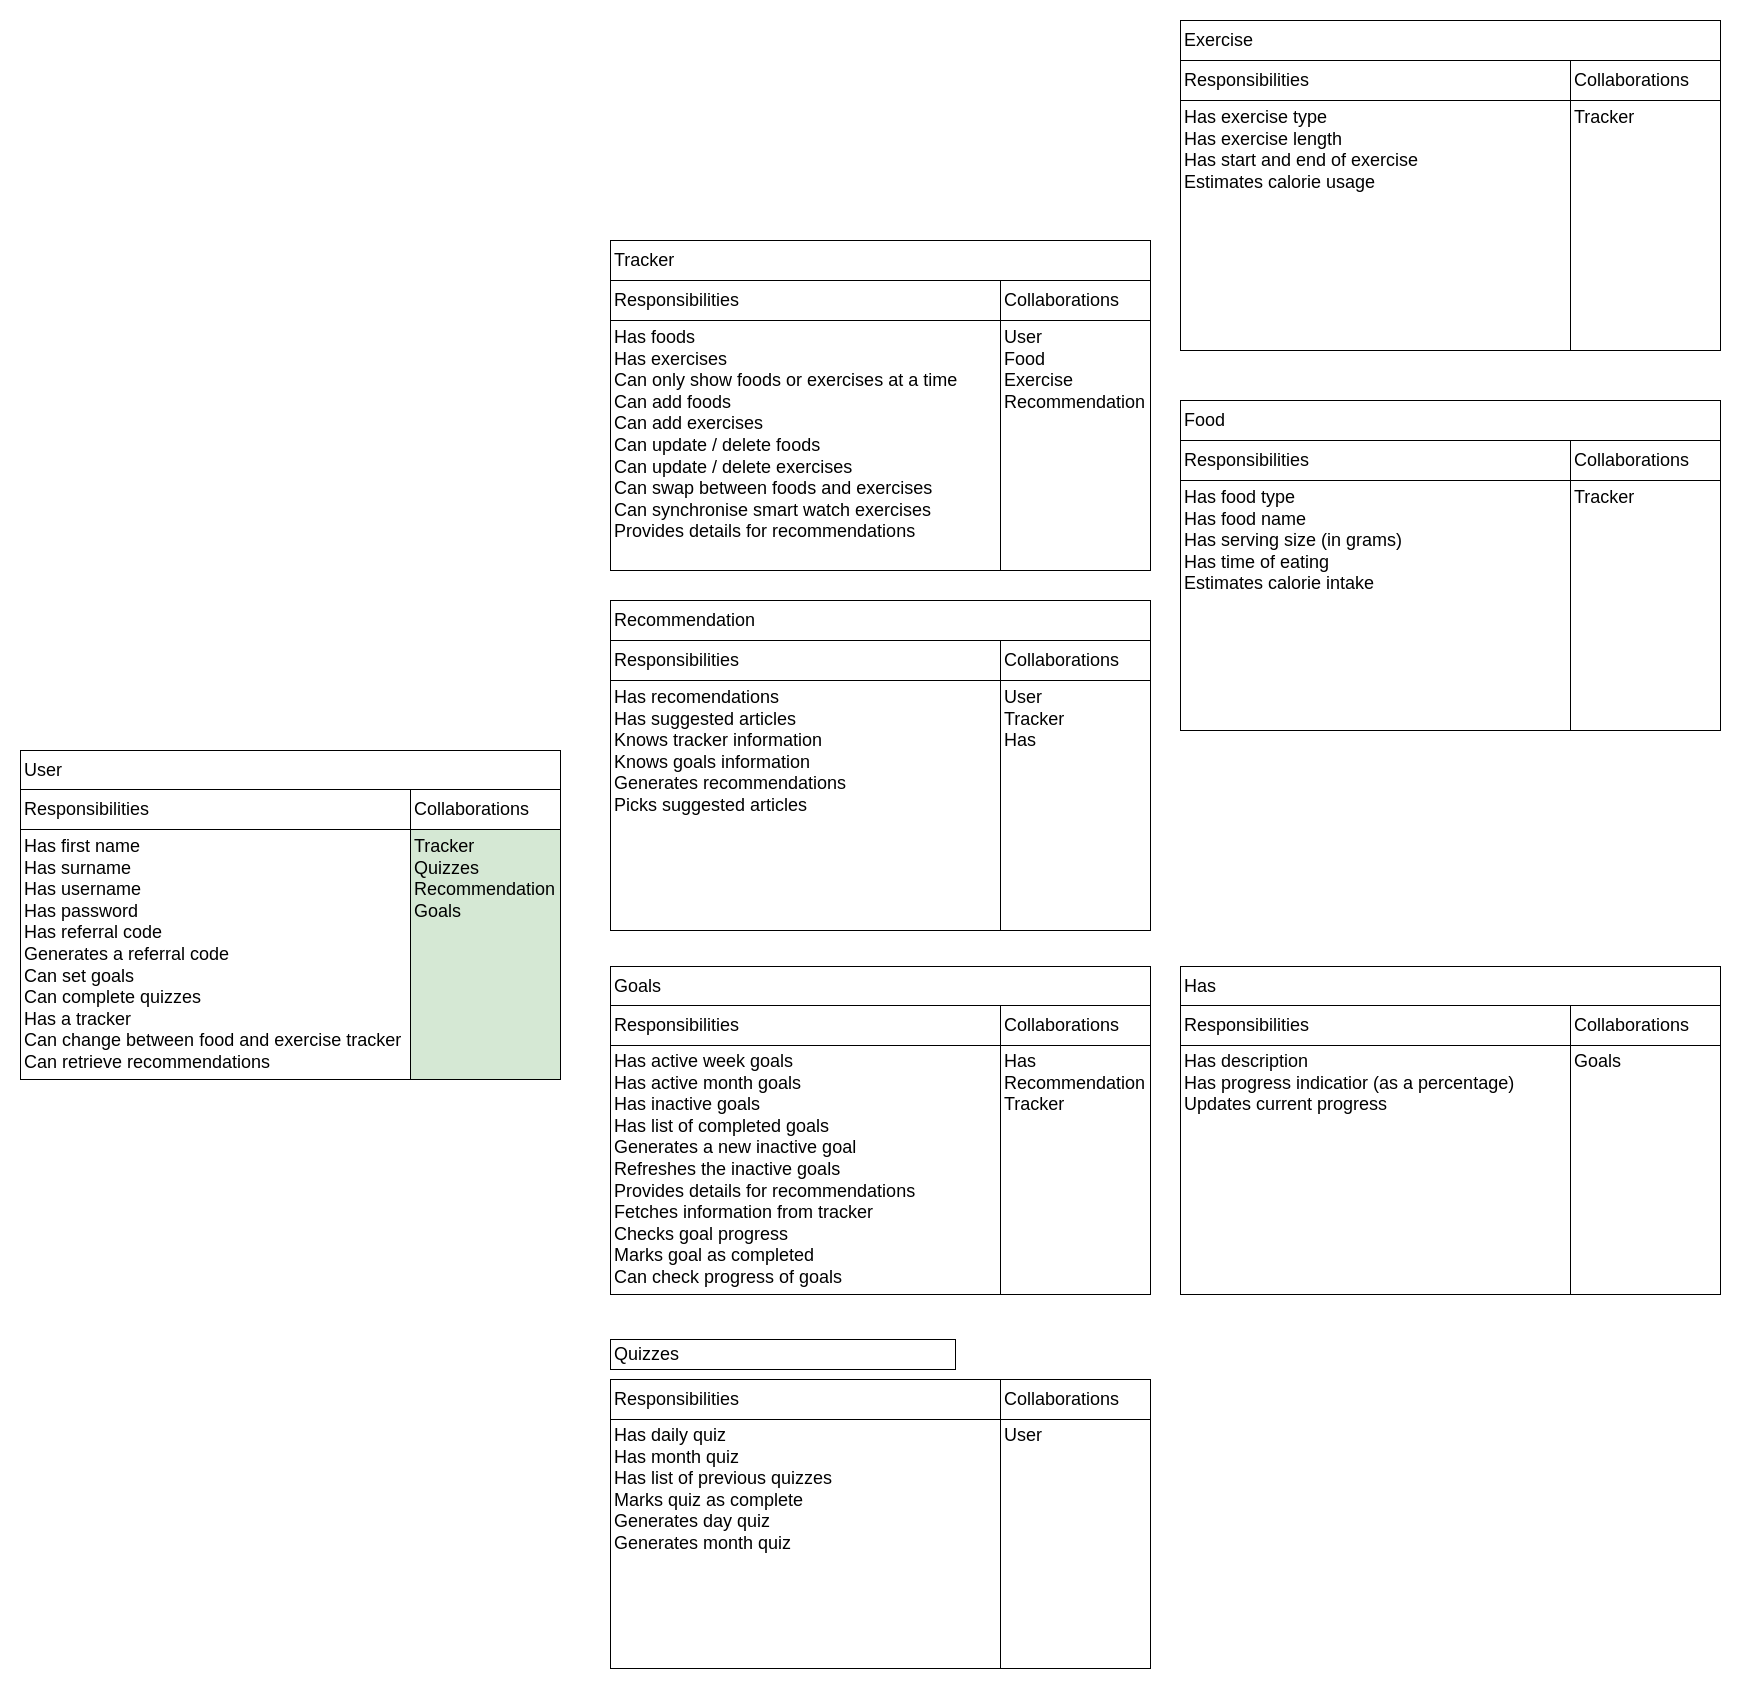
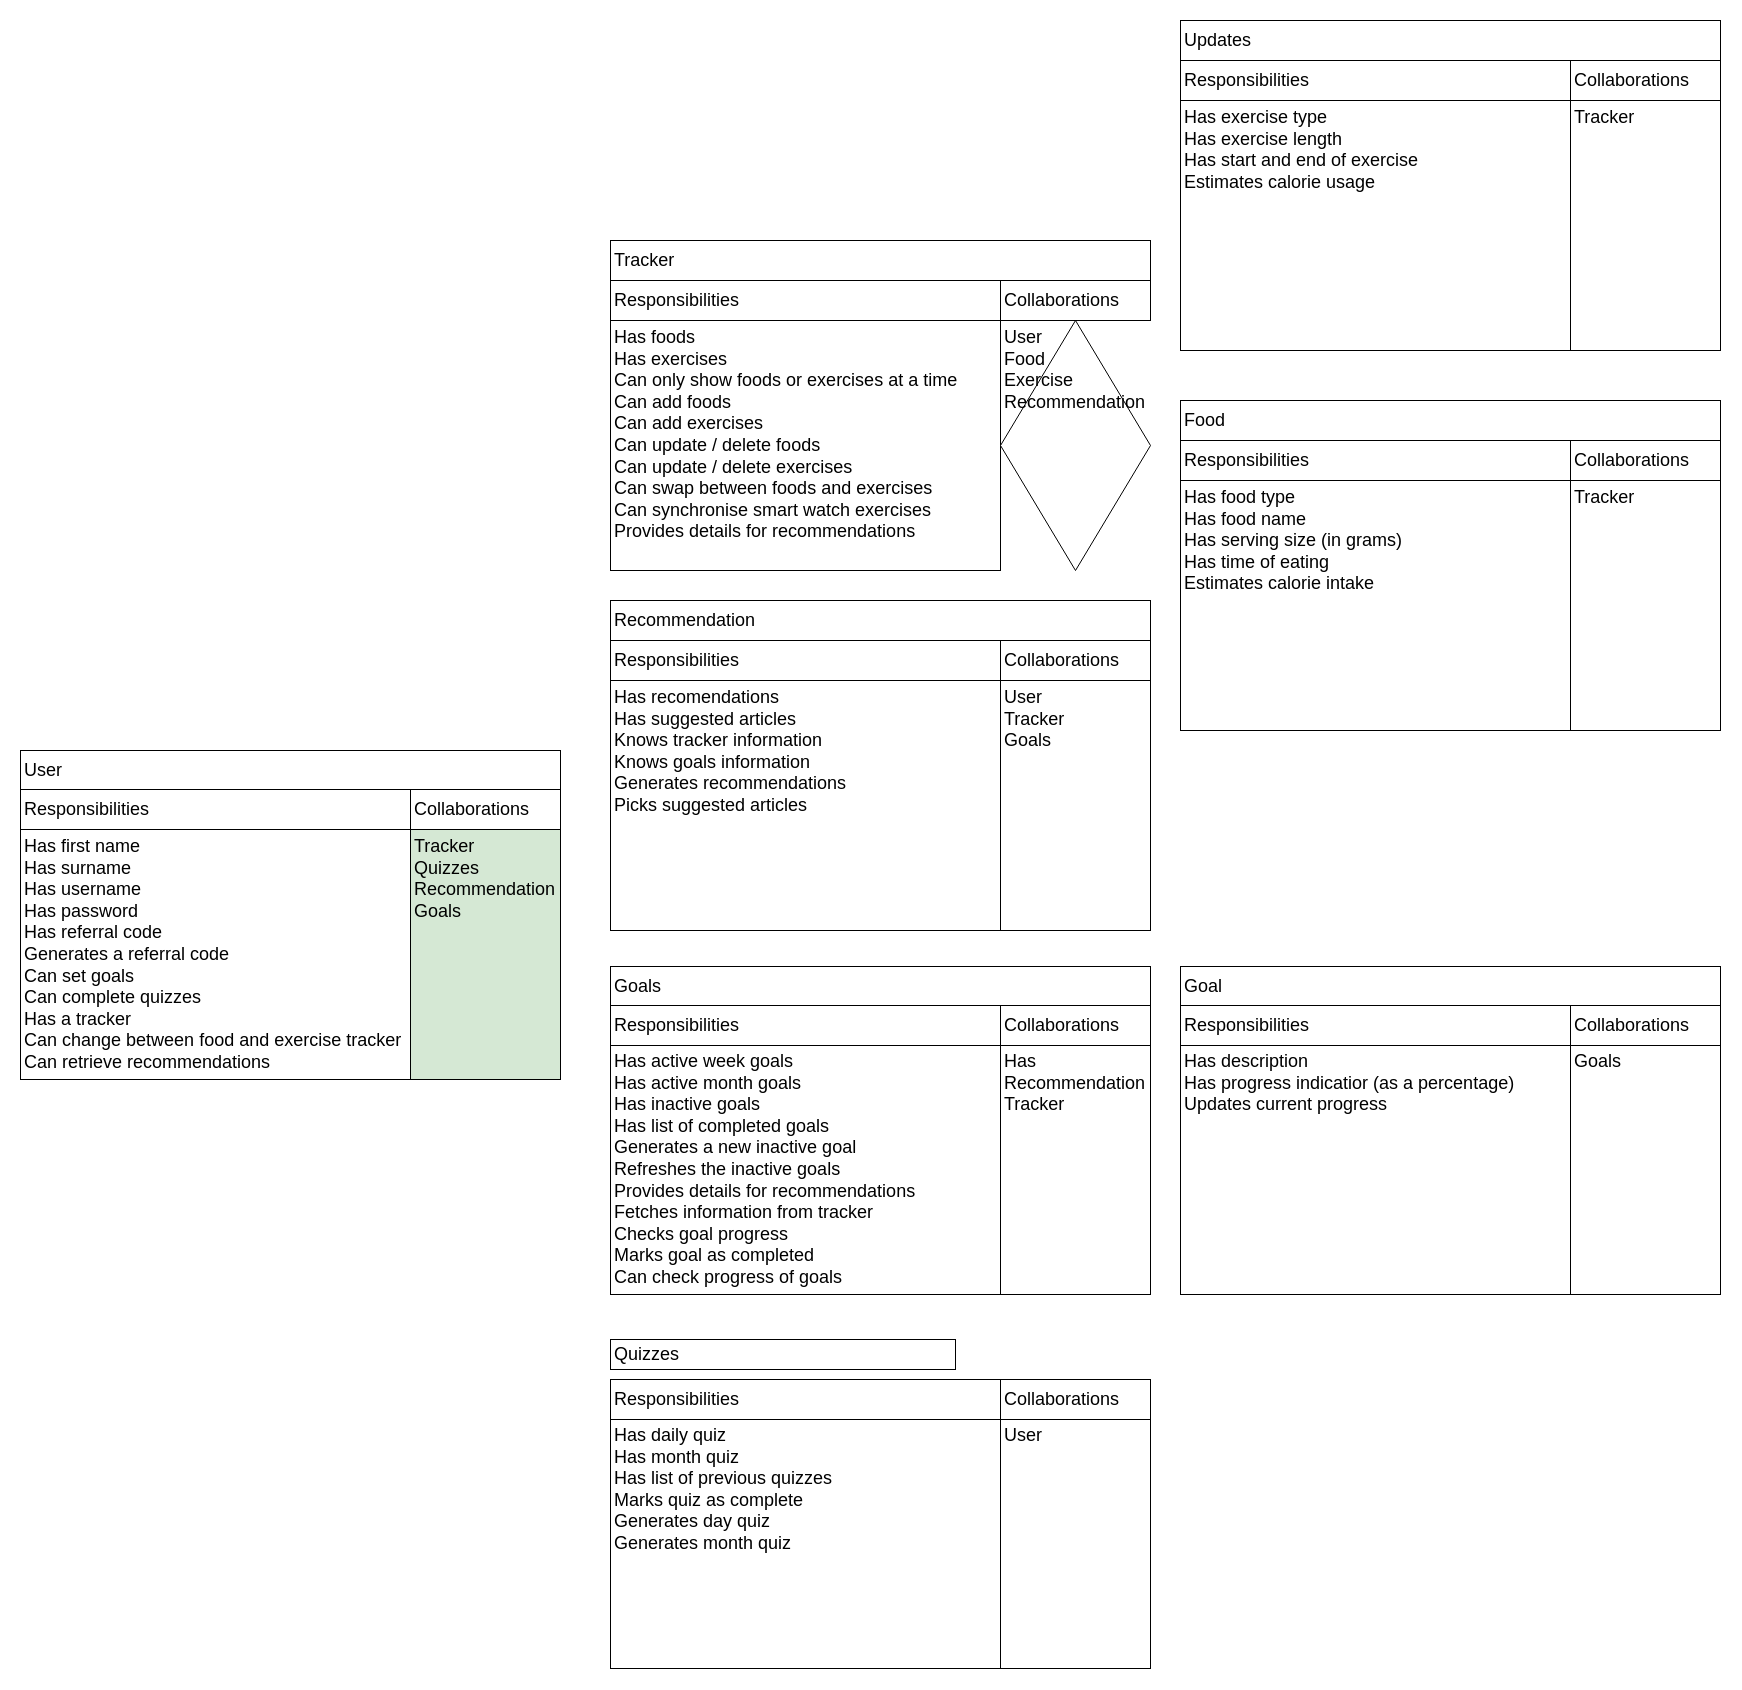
  <mxCell id="0" />
  <mxCell id="1" parent="0" />
  <mxCell id="2" value="Responsibilities" style="rounded=0;whiteSpace=wrap;html=1;fontSize=18;align=left;spacingLeft=2;" vertex="1" parent="1"><mxGeometry x="1180" y="60" width="390" height="40" as="geometry" /></mxCell>
  <mxCell id="3" value="Collaborations" style="rounded=0;whiteSpace=wrap;html=1;fontSize=18;align=left;spacingLeft=2;" vertex="1" parent="1"><mxGeometry x="1570" y="60" width="150" height="40" as="geometry" /></mxCell>
  <mxCell id="4" value="User" style="rounded=0;whiteSpace=wrap;html=1;fontSize=18;align=left;spacingLeft=2;" parent="1" vertex="1"><mxGeometry x="20" y="750" width="540" height="40" as="geometry" /></mxCell>
  <mxCell id="5" value="Has first name&lt;br style=&quot;font-size: 18px;&quot;&gt;Has surname&lt;br style=&quot;font-size: 18px;&quot;&gt;Has username&lt;br style=&quot;font-size: 18px;&quot;&gt;Has password&lt;br style=&quot;font-size: 18px;&quot;&gt;Has referral code&lt;br style=&quot;font-size: 18px;&quot;&gt;Generates a referral code&lt;br style=&quot;font-size: 18px;&quot;&gt;Can set goals&lt;br style=&quot;font-size: 18px;&quot;&gt;Can complete quizzes&lt;br style=&quot;font-size: 18px;&quot;&gt;Has a tracker&lt;br style=&quot;font-size: 18px;&quot;&gt;Can change between food and exercise tracker&lt;br style=&quot;font-size: 18px;&quot;&gt;Can retrieve recommendations" style="rounded=0;whiteSpace=wrap;html=1;fontSize=18;align=left;spacingLeft=2;verticalAlign=top;" parent="1" vertex="1"><mxGeometry x="20" y="829" width="390" height="250" as="geometry" /></mxCell>
  <mxCell id="6" value="Tracker&lt;br style=&quot;font-size: 18px;&quot;&gt;Quizzes&lt;br style=&quot;font-size: 18px;&quot;&gt;Recommendation&lt;br style=&quot;font-size: 18px;&quot;&gt;Goals" style="rounded=0;whiteSpace=wrap;html=1;fontSize=18;align=left;spacingLeft=2;verticalAlign=top;fillColor=#d5e8d4;" parent="1" vertex="1"><mxGeometry x="410" y="829" width="150" height="250" as="geometry" /></mxCell>
  <mxCell id="7" value="Responsibilities" style="rounded=0;whiteSpace=wrap;html=1;fontSize=18;align=left;spacingLeft=2;" parent="1" vertex="1"><mxGeometry x="610" y="280" width="390" height="40" as="geometry" /></mxCell>
  <mxCell id="8" value="Has foods&lt;br style=&quot;font-size: 18px;&quot;&gt;Has exercises&lt;br style=&quot;font-size: 18px;&quot;&gt;Can only show foods or exercises at a time&lt;br style=&quot;font-size: 18px;&quot;&gt;Can add foods&lt;br style=&quot;font-size: 18px;&quot;&gt;Can add exercises&lt;br style=&quot;font-size: 18px;&quot;&gt;Can update / delete foods&lt;br style=&quot;font-size: 18px;&quot;&gt;Can update / delete exercises&lt;br style=&quot;font-size: 18px;&quot;&gt;Can swap between foods and exercises&lt;br style=&quot;font-size: 18px;&quot;&gt;Can synchronise smart watch exercises&lt;br style=&quot;font-size: 18px;&quot;&gt;Provides details for recommendations&lt;br style=&quot;font-size: 18px;&quot;&gt;" style="rounded=0;whiteSpace=wrap;html=1;fontSize=18;align=left;spacingLeft=2;verticalAlign=top;" parent="1" vertex="1"><mxGeometry x="610" y="320" width="390" height="250" as="geometry" /></mxCell>
- <mxCell id="9" value="User&lt;br style=&quot;font-size: 18px;&quot;&gt;Food&lt;br style=&quot;font-size: 18px;&quot;&gt;Exercise&lt;br style=&quot;font-size: 18px;&quot;&gt;Recommendation" style="rounded=0;whiteSpace=wrap;html=1;fontSize=18;align=left;spacingLeft=2;verticalAlign=top;" parent="1" vertex="1"><mxGeometry x="1000" y="320" width="150" height="250" as="geometry" /></mxCell>
+ <mxCell id="9" value="User&lt;br style=&quot;font-size: 18px;&quot;&gt;Food&lt;br style=&quot;font-size: 18px;&quot;&gt;Exercise&lt;br style=&quot;font-size: 18px;&quot;&gt;Recommendation" style="rhombus;whiteSpace=wrap;html=1;fontSize=18;align=left;spacingLeft=2;verticalAlign=top;" parent="1" vertex="1"><mxGeometry x="1000" y="320" width="150" height="250" as="geometry" /></mxCell>
  <mxCell id="10" value="Recommendation" style="rounded=0;whiteSpace=wrap;html=1;fontSize=18;align=left;spacingLeft=2;" parent="1" vertex="1"><mxGeometry x="610" y="600" width="530" height="40" as="geometry" /></mxCell>
  <mxCell id="11" value="Has recomendations&lt;br style=&quot;font-size: 18px;&quot;&gt;Has suggested articles&lt;br style=&quot;font-size: 18px;&quot;&gt;Knows tracker information&lt;br style=&quot;font-size: 18px;&quot;&gt;Knows goals information&lt;br style=&quot;font-size: 18px;&quot;&gt;Generates recommendations&lt;br style=&quot;font-size: 18px;&quot;&gt;Picks suggested articles" style="rounded=0;whiteSpace=wrap;html=1;fontSize=18;align=left;spacingLeft=2;verticalAlign=top;" parent="1" vertex="1"><mxGeometry x="610" y="680" width="390" height="250" as="geometry" /></mxCell>
- <mxCell id="12" value="User&lt;br style=&quot;font-size: 18px;&quot;&gt;Tracker&lt;br style=&quot;font-size: 18px;&quot;&gt;Has" style="rounded=0;whiteSpace=wrap;html=1;fontSize=18;align=left;spacingLeft=2;verticalAlign=top;" parent="1" vertex="1"><mxGeometry x="1000" y="680" width="150" height="250" as="geometry" /></mxCell>
- <mxCell id="13" value="Has" style="rounded=0;whiteSpace=wrap;html=1;fontSize=18;align=left;spacingLeft=2;" parent="1" vertex="1"><mxGeometry x="1180" y="966" width="540" height="40" as="geometry" /></mxCell>
+ <mxCell id="12" value="User&lt;br style=&quot;font-size: 18px;&quot;&gt;Tracker&lt;br style=&quot;font-size: 18px;&quot;&gt;Goals" style="rounded=0;whiteSpace=wrap;html=1;fontSize=18;align=left;spacingLeft=2;verticalAlign=top;" parent="1" vertex="1"><mxGeometry x="1000" y="680" width="150" height="250" as="geometry" /></mxCell>
+ <mxCell id="13" value="Goal" style="rounded=0;whiteSpace=wrap;html=1;fontSize=18;align=left;spacingLeft=2;" parent="1" vertex="1"><mxGeometry x="1180" y="966" width="540" height="40" as="geometry" /></mxCell>
  <mxCell id="14" value="Has description&lt;br style=&quot;font-size: 18px;&quot;&gt;Has progress indicatior (as a percentage)&lt;br style=&quot;font-size: 18px;&quot;&gt;Updates current progress" style="rounded=0;whiteSpace=wrap;html=1;fontSize=18;align=left;spacingLeft=2;verticalAlign=top;" parent="1" vertex="1"><mxGeometry x="1180" y="1044" width="390" height="250" as="geometry" /></mxCell>
  <mxCell id="15" value="Goals" style="rounded=0;whiteSpace=wrap;html=1;fontSize=18;align=left;spacingLeft=2;verticalAlign=top;" parent="1" vertex="1"><mxGeometry x="1570" y="1044" width="150" height="250" as="geometry" /></mxCell>
  <mxCell id="16" value="Quizzes" style="rounded=0;whiteSpace=wrap;html=1;fontSize=18;align=left;spacingLeft=2;" parent="1" vertex="1"><mxGeometry x="610" y="1339" width="345" height="30" as="geometry" /></mxCell>
  <mxCell id="17" value="Has daily quiz&lt;br style=&quot;font-size: 18px;&quot;&gt;Has month quiz&lt;br style=&quot;font-size: 18px;&quot;&gt;Has list of previous quizzes&lt;br style=&quot;font-size: 18px;&quot;&gt;Marks quiz as complete&lt;br style=&quot;font-size: 18px;&quot;&gt;Generates day quiz&lt;br style=&quot;font-size: 18px;&quot;&gt;Generates month quiz" style="rounded=0;whiteSpace=wrap;html=1;fontSize=18;align=left;spacingLeft=2;verticalAlign=top;" parent="1" vertex="1"><mxGeometry x="610" y="1418" width="390" height="250" as="geometry" /></mxCell>
  <mxCell id="18" value="User" style="rounded=0;whiteSpace=wrap;html=1;fontSize=18;align=left;spacingLeft=2;verticalAlign=top;" parent="1" vertex="1"><mxGeometry x="1000" y="1418" width="150" height="250" as="geometry" /></mxCell>
  <mxCell id="19" value="Goals" style="rounded=0;whiteSpace=wrap;html=1;fontSize=18;align=left;spacingLeft=2;" parent="1" vertex="1"><mxGeometry x="610" y="966" width="540" height="40" as="geometry" /></mxCell>
  <mxCell id="20" value="Has active week goals&lt;br style=&quot;font-size: 18px;&quot;&gt;Has active month goals&lt;br style=&quot;font-size: 18px;&quot;&gt;Has inactive goals&lt;br style=&quot;font-size: 18px;&quot;&gt;Has list of completed goals&lt;br style=&quot;font-size: 18px;&quot;&gt;Generates a new inactive goal&lt;br style=&quot;font-size: 18px;&quot;&gt;Refreshes the inactive goals&lt;br style=&quot;font-size: 18px;&quot;&gt;Provides details for recommendations&amp;nbsp;&lt;br style=&quot;font-size: 18px;&quot;&gt;Fetches information from tracker&lt;br style=&quot;font-size: 18px;&quot;&gt;Checks goal progress&lt;br style=&quot;font-size: 18px;&quot;&gt;Marks goal as completed&lt;br style=&quot;font-size: 18px;&quot;&gt;Can check progress of goals" style="rounded=0;whiteSpace=wrap;html=1;fontSize=18;align=left;spacingLeft=2;verticalAlign=top;" parent="1" vertex="1"><mxGeometry x="610" y="1044" width="390" height="250" as="geometry" /></mxCell>
  <mxCell id="21" value="Has&lt;br style=&quot;font-size: 18px;&quot;&gt;Recommendation&lt;br style=&quot;font-size: 18px;&quot;&gt;Tracker" style="rounded=0;whiteSpace=wrap;html=1;fontSize=18;align=left;spacingLeft=2;verticalAlign=top;" parent="1" vertex="1"><mxGeometry x="1000" y="1044" width="150" height="250" as="geometry" /></mxCell>
  <mxCell id="22" value="Has exercise type&lt;br style=&quot;font-size: 18px;&quot;&gt;Has exercise length&lt;br style=&quot;font-size: 18px;&quot;&gt;Has start and end of exercise&lt;br style=&quot;font-size: 18px;&quot;&gt;Estimates calorie usage" style="rounded=0;whiteSpace=wrap;html=1;fontSize=18;align=left;spacingLeft=2;verticalAlign=top;" parent="1" vertex="1"><mxGeometry x="1180" y="100" width="390" height="250" as="geometry" /></mxCell>
  <mxCell id="23" value="Tracker" style="rounded=0;whiteSpace=wrap;html=1;fontSize=18;align=left;spacingLeft=2;verticalAlign=top;" parent="1" vertex="1"><mxGeometry x="1570" y="100" width="150" height="250" as="geometry" /></mxCell>
  <mxCell id="24" value="Food" style="rounded=0;whiteSpace=wrap;html=1;fontSize=18;align=left;spacingLeft=2;" parent="1" vertex="1"><mxGeometry x="1180" y="400" width="530" height="40" as="geometry" /></mxCell>
  <mxCell id="25" value="Has food type&lt;br style=&quot;font-size: 18px;&quot;&gt;Has food name&lt;br style=&quot;font-size: 18px;&quot;&gt;Has serving size (in grams)&lt;br style=&quot;font-size: 18px;&quot;&gt;Has time of eating&lt;br style=&quot;font-size: 18px;&quot;&gt;Estimates calorie intake" style="rounded=0;whiteSpace=wrap;html=1;fontSize=18;align=left;spacingLeft=2;verticalAlign=top;" parent="1" vertex="1"><mxGeometry x="1180" y="480" width="390" height="250" as="geometry" /></mxCell>
  <mxCell id="26" value="Tracker" style="rounded=0;whiteSpace=wrap;html=1;fontSize=18;align=left;spacingLeft=2;verticalAlign=top;" parent="1" vertex="1"><mxGeometry x="1570" y="480" width="150" height="250" as="geometry" /></mxCell>
  <mxCell id="27" value="Tracker" style="rounded=0;whiteSpace=wrap;html=1;fontSize=18;align=left;spacingLeft=2;" parent="1" vertex="1"><mxGeometry x="610" y="240" width="540" height="40" as="geometry" /></mxCell>
- <mxCell id="28" value="Exercise" style="rounded=0;whiteSpace=wrap;html=1;fontSize=18;align=left;spacingLeft=2;" parent="1" vertex="1"><mxGeometry x="1180" y="20" width="540" height="40" as="geometry" /></mxCell>
+ <mxCell id="28" value="Updates" style="rounded=0;whiteSpace=wrap;html=1;fontSize=18;align=left;spacingLeft=2;" parent="1" vertex="1"><mxGeometry x="1180" y="20" width="540" height="40" as="geometry" /></mxCell>
  <mxCell id="29" value="Food" style="rounded=0;whiteSpace=wrap;html=1;fontSize=18;align=left;spacingLeft=2;" parent="1" vertex="1"><mxGeometry x="1180" y="400" width="540" height="40" as="geometry" /></mxCell>
  <mxCell id="30" value="Recommendation" style="rounded=0;whiteSpace=wrap;html=1;fontSize=18;align=left;spacingLeft=2;" parent="1" vertex="1"><mxGeometry x="610" y="600" width="540" height="40" as="geometry" /></mxCell>
  <mxCell id="31" value="Collaborations" style="rounded=0;whiteSpace=wrap;html=1;fontSize=18;align=left;spacingLeft=2;" vertex="1" parent="1"><mxGeometry x="1000" y="280" width="150" height="40" as="geometry" /></mxCell>
  <mxCell id="32" value="Responsibilities" style="rounded=0;whiteSpace=wrap;html=1;fontSize=18;align=left;spacingLeft=2;" vertex="1" parent="1"><mxGeometry x="1180" y="440" width="390" height="40" as="geometry" /></mxCell>
  <mxCell id="33" value="Collaborations" style="rounded=0;whiteSpace=wrap;html=1;fontSize=18;align=left;spacingLeft=2;" vertex="1" parent="1"><mxGeometry x="1570" y="440" width="150" height="40" as="geometry" /></mxCell>
  <mxCell id="34" value="Responsibilities" style="rounded=0;whiteSpace=wrap;html=1;fontSize=18;align=left;spacingLeft=2;" vertex="1" parent="1"><mxGeometry x="610" y="640" width="390" height="40" as="geometry" /></mxCell>
  <mxCell id="35" value="Collaborations" style="rounded=0;whiteSpace=wrap;html=1;fontSize=18;align=left;spacingLeft=2;" vertex="1" parent="1"><mxGeometry x="1000" y="640" width="150" height="40" as="geometry" /></mxCell>
  <mxCell id="36" value="Responsibilities" style="rounded=0;whiteSpace=wrap;html=1;fontSize=18;align=left;spacingLeft=2;" vertex="1" parent="1"><mxGeometry x="610" y="1005" width="390" height="40" as="geometry" /></mxCell>
  <mxCell id="37" value="Collaborations" style="rounded=0;whiteSpace=wrap;html=1;fontSize=18;align=left;spacingLeft=2;" vertex="1" parent="1"><mxGeometry x="1000" y="1005" width="150" height="40" as="geometry" /></mxCell>
  <mxCell id="38" value="Responsibilities" style="rounded=0;whiteSpace=wrap;html=1;fontSize=18;align=left;spacingLeft=2;" vertex="1" parent="1"><mxGeometry x="1180" y="1005" width="390" height="40" as="geometry" /></mxCell>
  <mxCell id="39" value="Collaborations" style="rounded=0;whiteSpace=wrap;html=1;fontSize=18;align=left;spacingLeft=2;" vertex="1" parent="1"><mxGeometry x="1570" y="1005" width="150" height="40" as="geometry" /></mxCell>
  <mxCell id="40" value="Responsibilities" style="rounded=0;whiteSpace=wrap;html=1;fontSize=18;align=left;spacingLeft=2;" vertex="1" parent="1"><mxGeometry x="610" y="1379" width="390" height="40" as="geometry" /></mxCell>
  <mxCell id="41" value="Collaborations" style="rounded=0;whiteSpace=wrap;html=1;fontSize=18;align=left;spacingLeft=2;" vertex="1" parent="1"><mxGeometry x="1000" y="1379" width="150" height="40" as="geometry" /></mxCell>
  <mxCell id="42" value="Responsibilities" style="rounded=0;whiteSpace=wrap;html=1;fontSize=18;align=left;spacingLeft=2;" vertex="1" parent="1"><mxGeometry x="20" y="789" width="390" height="40" as="geometry" /></mxCell>
  <mxCell id="43" value="Collaborations" style="rounded=0;whiteSpace=wrap;html=1;fontSize=18;align=left;spacingLeft=2;" vertex="1" parent="1"><mxGeometry x="410" y="789" width="150" height="40" as="geometry" /></mxCell>
